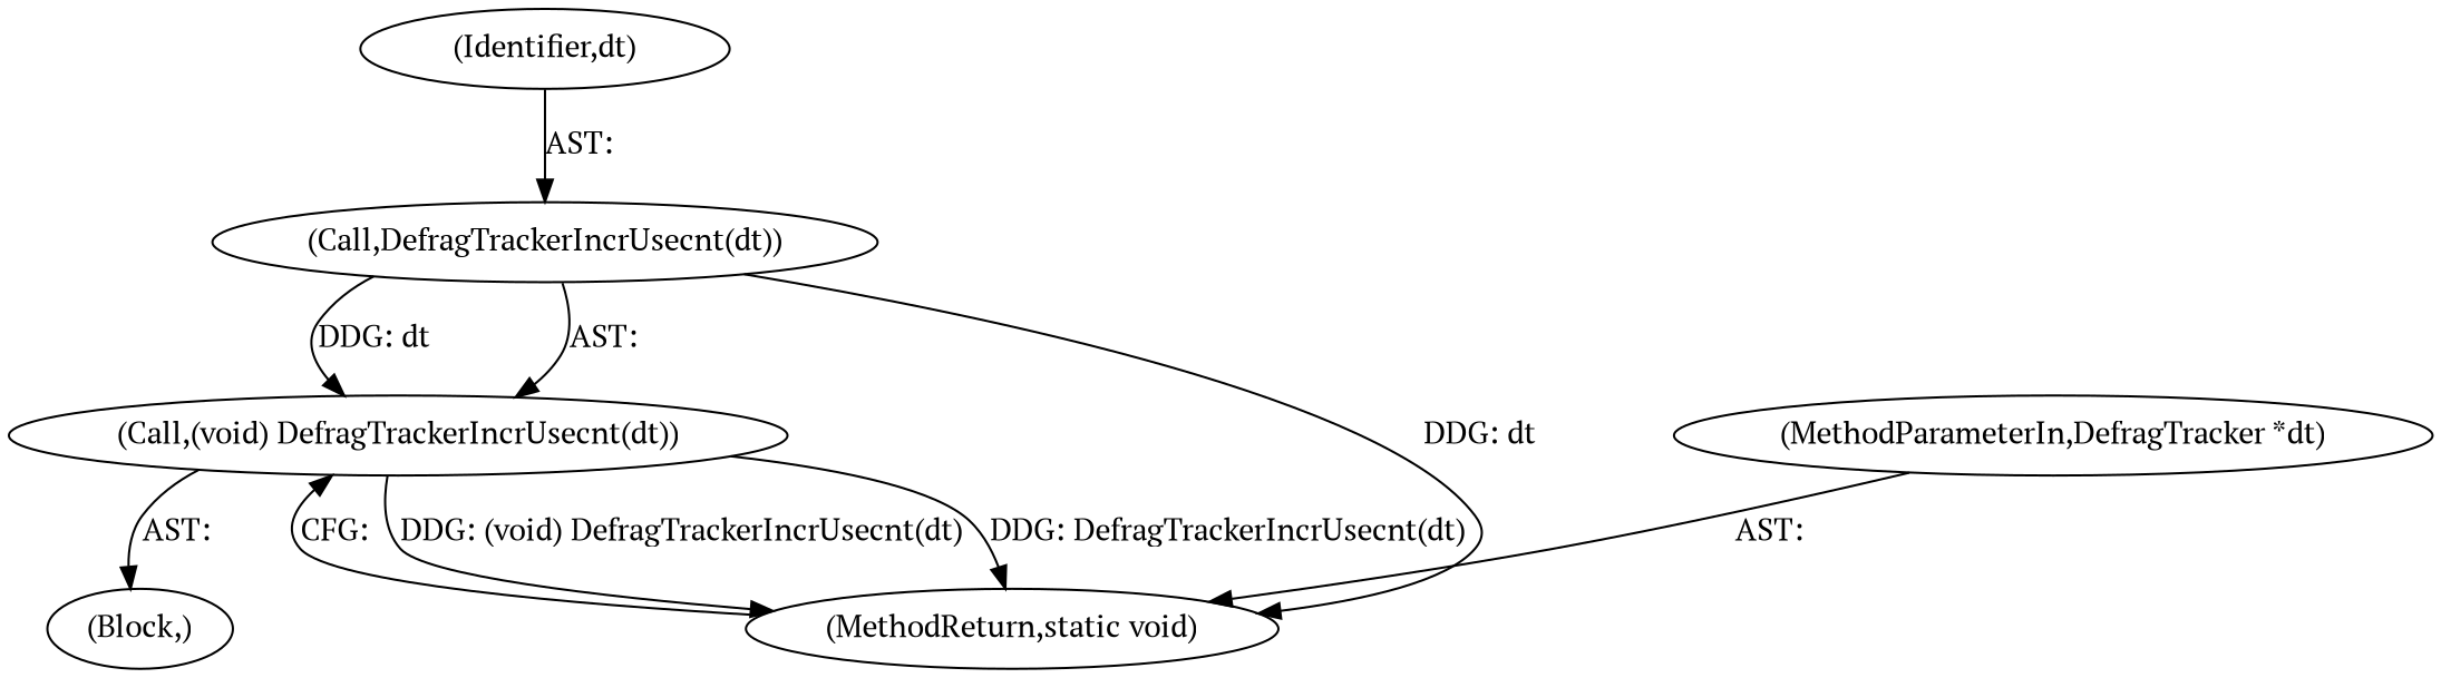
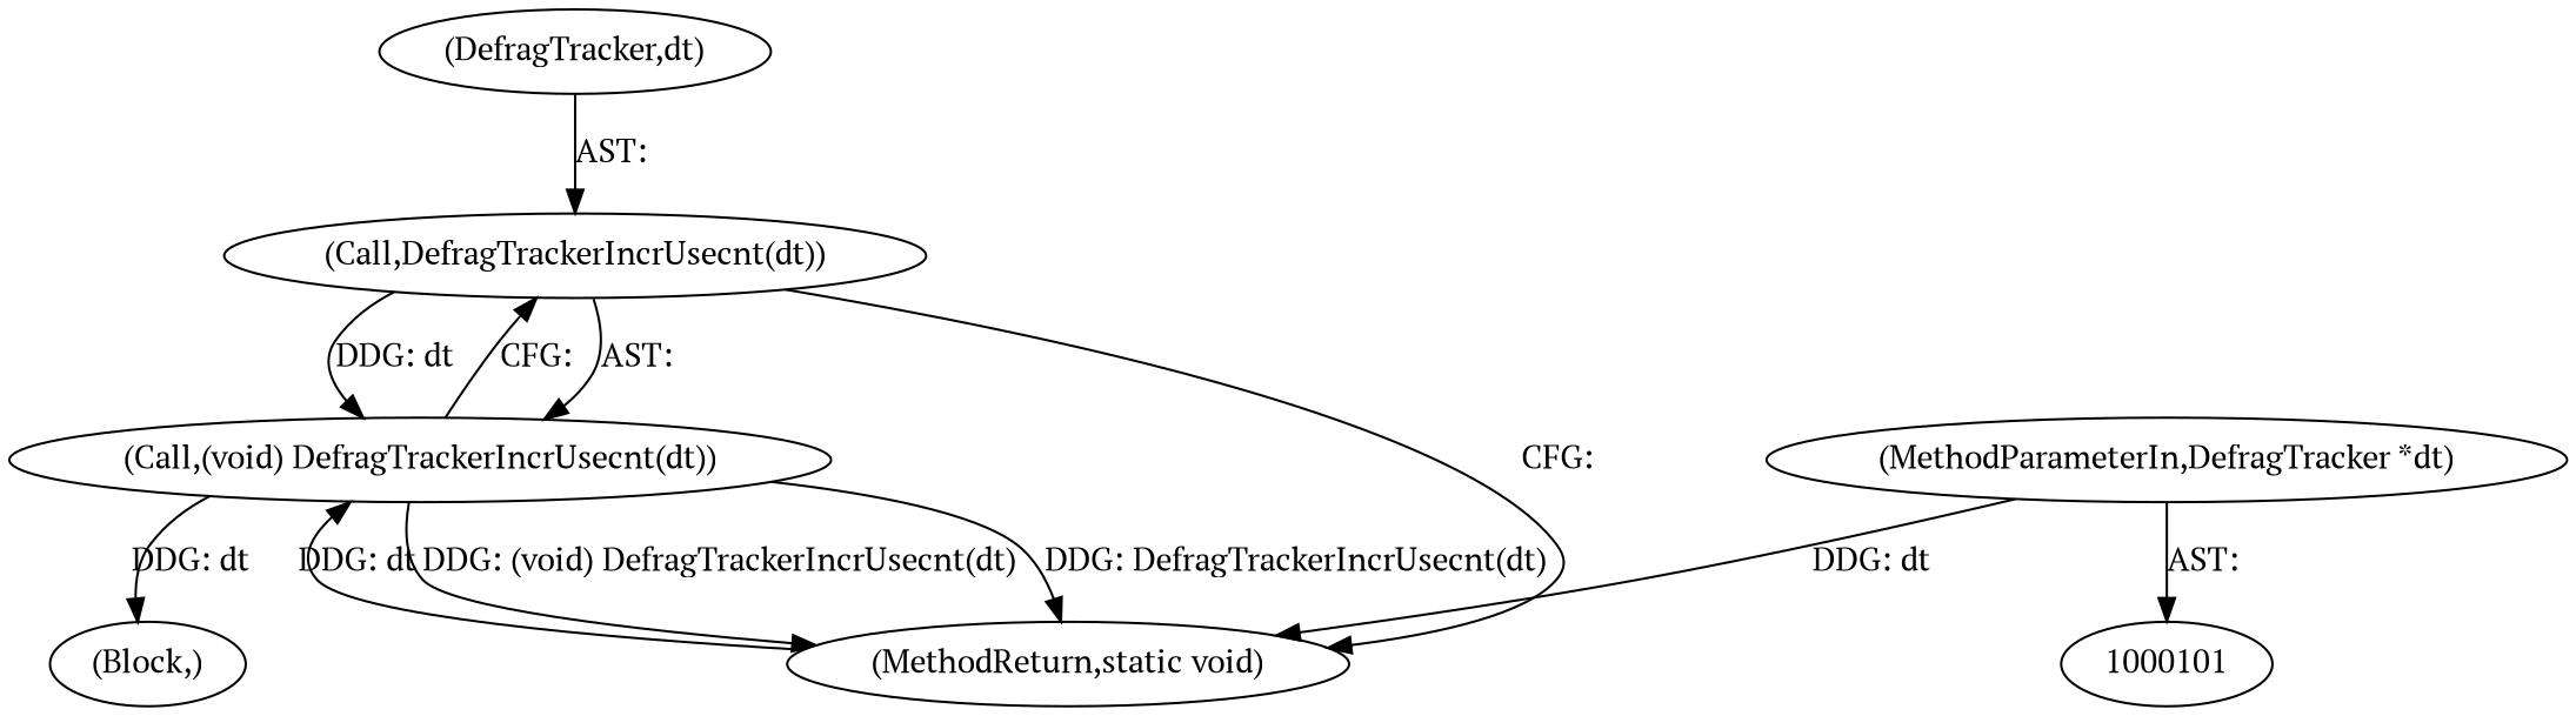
  digraph {
    fontname="PT Serif"
    node [fontname="PT Serif"]
    edge [fontname="PT Serif"]
    n1 [label="(Call,DefragTrackerIncrUsecnt(dt))"]
    n2 [label="(Call,(void) DefragTrackerIncrUsecnt(dt))"]
    n3 [label="(MethodReturn,static void)"]
    n4 [label="(Block,)"]
-   n5 [label="(Identifier,dt)"]
+   n5 [label="(DefragTracker,dt)"]
    n6 [label="(MethodParameterIn,DefragTracker *dt)"]
+   1000101
    n1 -> n2 [label="AST: "]
    n1 -> n2 [label="DDG: dt"]
-   n1 -> n3 [label="DDG: dt"]
+   n1 -> n3 [label="CFG: "]
+   n2 -> n1 [label="CFG: "]
    n2 -> n3 [label="DDG: (void) DefragTrackerIncrUsecnt(dt)"]
    n2 -> n3 [label="DDG: DefragTrackerIncrUsecnt(dt)"]
-   n2 -> n4 [label="AST: "]
-   n3 -> n2 [label="CFG: "]
+   n2 -> n4 [label="DDG: dt"]
+   n3 -> n2 [label="DDG: dt"]
    n5 -> n1 [label="AST: "]
-   n6 -> n3 [label="AST: "]
+   n6 -> n3 [label="DDG: dt"]
+   n6 -> 1000101 [label="AST: "]
  }
